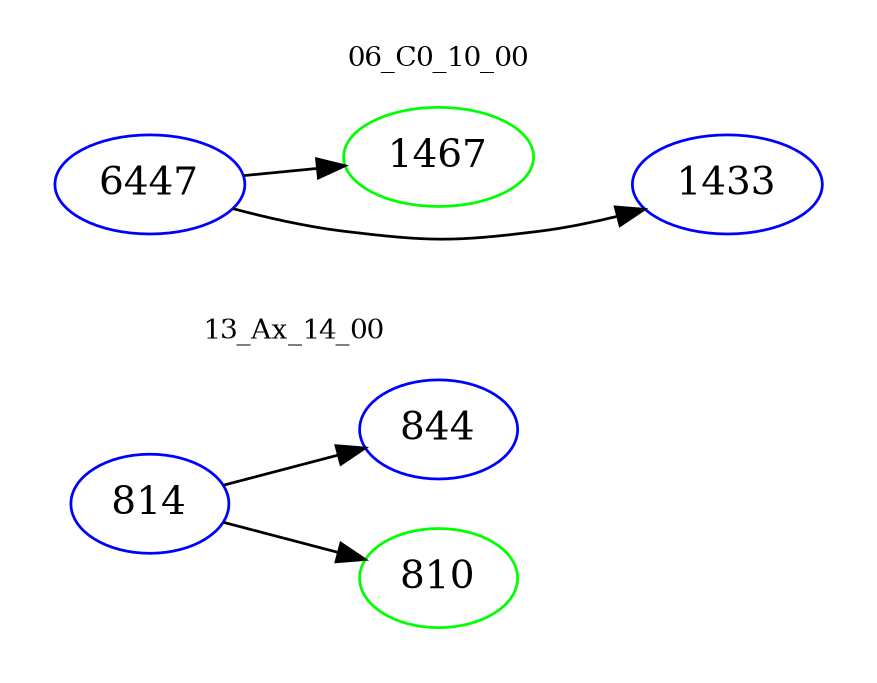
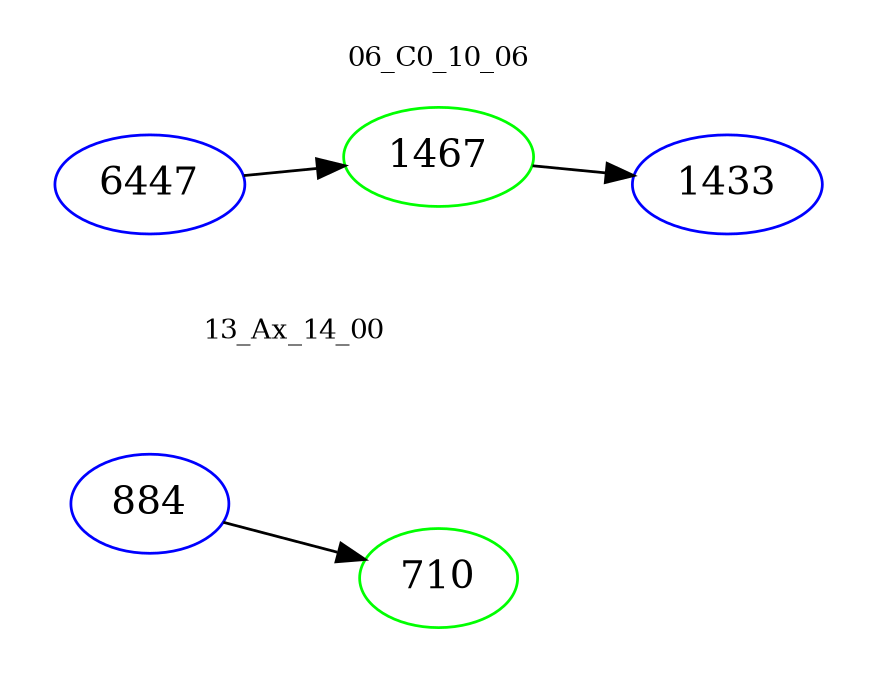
  digraph {
    rankdir=LR
    node [color=blue]
    edge [color=black]
-   n1 [label=814]
-   n2 [color=green label=810]
-   n3 [label=844]
+   n1 [label=884]
+   n2 [color=green label=710]
    n4 [label=6447]
    n5 [label=1433]
    n6 [color=green label=1467]
    subgraph cluster_1 {
      color=white
      fontsize=10
      label="13_Ax_14_00"
      n1
      n2
-     n3
    }
    subgraph cluster_2 {
      color=white
      fontsize=10
-     label="06_C0_10_00"
+     label="06_C0_10_06"
      n4
      n5
      n6
    }
    n1 -> n2
-   n1 -> n3
-   n4 -> n5
+   n6 -> n5
    n4 -> n6
  }
